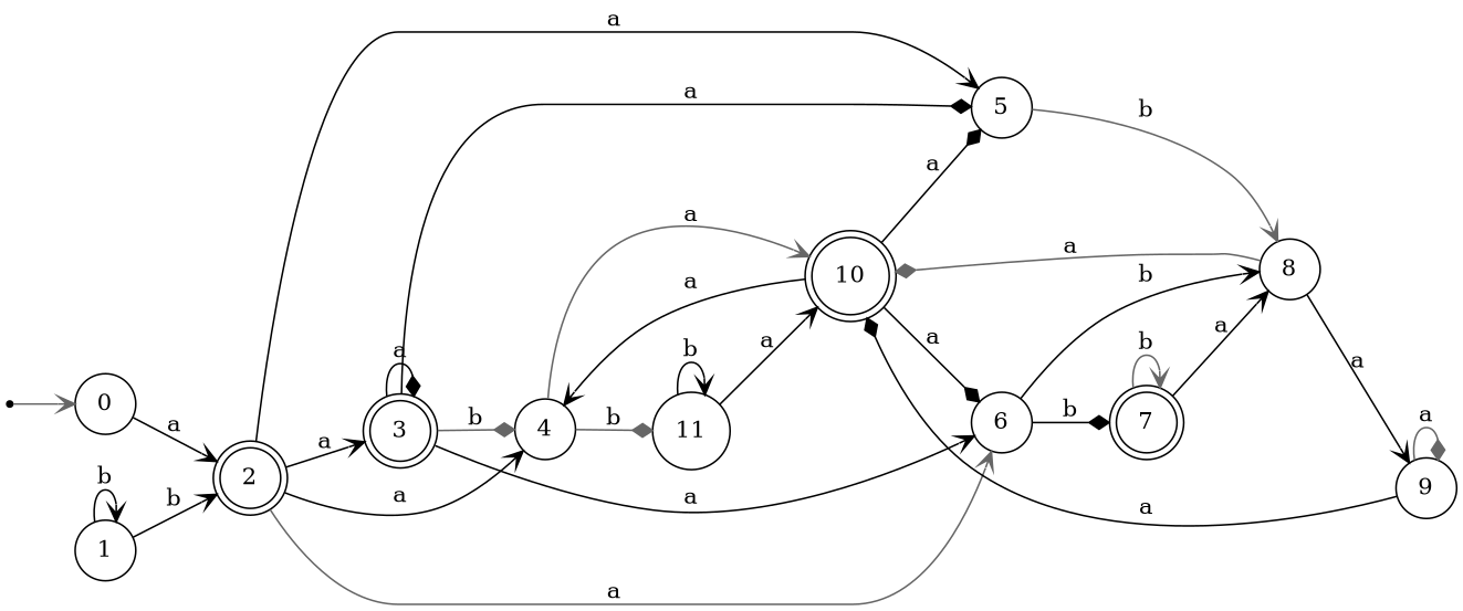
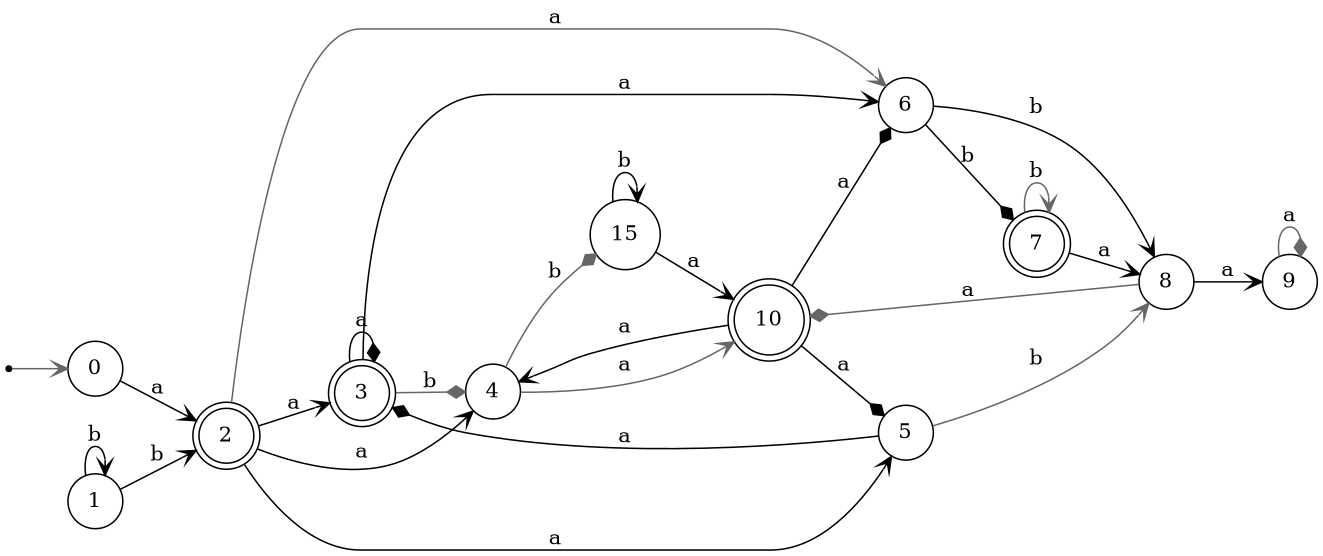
  digraph {
    rankdir=LR
    node [shape=circle]
    edge [arrowhead=vee color=black]
    dummy0 [shape=point]
    0
    2 [shape=doublecircle]
    1
    3 [shape=doublecircle]
    4
    5
    6
    10 [shape=doublecircle]
-   11
+   11 [label=15]
    8
    7 [shape=doublecircle]
    9
    dummy0 -> 0 [color=gray40]
    0 -> 2 [label=a]
    2 -> 3 [label=a]
    2 -> 4 [label=a]
    2 -> 5 [label=a]
    2 -> 6 [color=gray40 label=a]
    1 -> 2 [label=b]
    1 -> 1 [label=b]
    3 -> 3 [arrowhead=diamond label=a]
    3 -> 4 [arrowhead=diamond color=gray40 label=b]
-   3 -> 5 [arrowhead=diamond label=a]
+   5 -> 3 [arrowhead=diamond label=a]
    3 -> 6 [label=a]
    4 -> 10 [color=gray40 label=a]
    4 -> 11 [arrowhead=diamond color=gray40 label=b]
    5 -> 8 [color=gray40 label=b]
    6 -> 8 [label=b]
    6 -> 7 [arrowhead=diamond label=b]
    10 -> 4 [label=a]
    10 -> 5 [arrowhead=diamond label=a]
    10 -> 6 [arrowhead=diamond label=a]
    11 -> 10 [label=a]
    11 -> 11 [label=b]
    8 -> 10 [arrowhead=diamond color=gray40 label=a]
    8 -> 9 [label=a]
    7 -> 8 [label=a]
    7 -> 7 [color=gray40 label=b]
-   9 -> 10 [arrowhead=diamond label=a]
    9 -> 9 [arrowhead=diamond color=gray40 label=a]
  }
